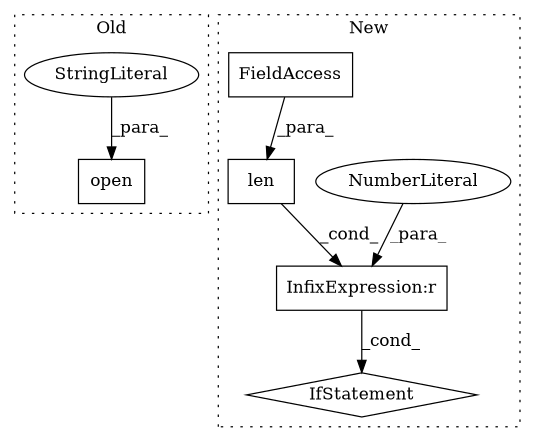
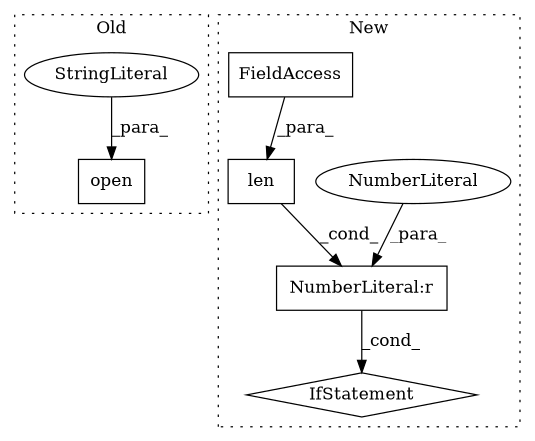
  digraph {
    node [a=32 l=4 shape=box]
    n1 [l="5,1" label=open s="1113,1134"]
    n2 [a=45 label=StringLiteral s=1130 shape=ellipse]
    n3 [l="4,1" label=len s="1027,1041"]
    n4 [a=25 l="4,2" label=IfStatement s="1023,1047" shape=diamond]
-   n5 [a=27 label="InfixExpression:r" s=1042]
+   n5 [a=27 label="NumberLiteral:r" s=1042]
    n6 [a=34 l=1 label=NumberLiteral s=1046 shape=ellipse]
    n7 [a=22 l=10 label=FieldAccess s=1031]
    subgraph cluster_1 {
      label=Old
      style=dotted
      n1
      n2
    }
    subgraph cluster_2 {
      label=New
      style=dotted
      n3
      n4
      n5
      n6
      n7
    }
    n2 -> n1 [label=_para_]
    n3 -> n5 [label=_cond_]
    n5 -> n4 [label=_cond_]
    n6 -> n5 [label=_para_]
    n7 -> n3 [label=_para_]
  }
